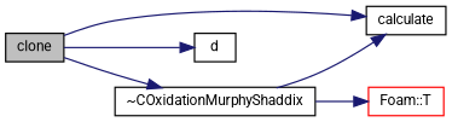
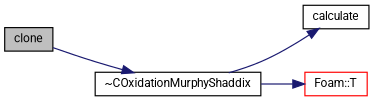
  digraph {
    fontname=Roboto
    rankdir=LR
    node [color=black fontname=Roboto fontsize=10 shape=record]
    edge [color=midnightblue fontname=Roboto fontsize=10 labelfontname=FreeSans labelfontsize=10 style=solid]
    n1 [fillcolor=grey75 fontcolor=black height=0.2 label=clone style=filled width=0.4]
    n2 [height=0.2 label=calculate width=0.4]
-   n3 [height=0.2 label=d width=0.4]
    n4 [height=0.2 label="~COxidationMurphyShaddix" width=0.4]
    n5 [color=red height=0.2 label="Foam::T" width=0.4]
-   n1 -> n2
-   n1 -> n3
    n1 -> n4
    n4 -> n2
    n4 -> n5
  }
